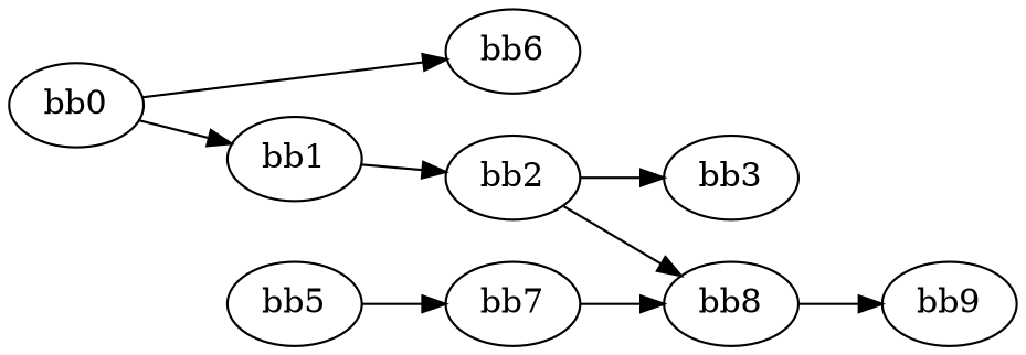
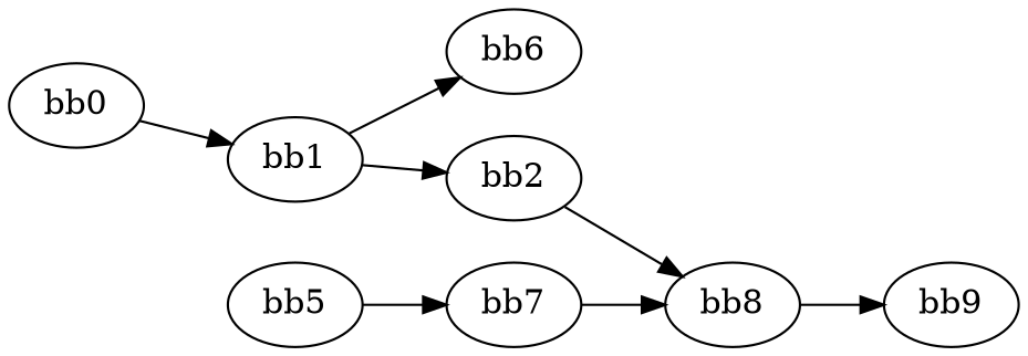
  digraph {
    rankdir=LR
    n1 [label="bb0\l"]
    n2 [label="bb1\l"]
    n3 [label="bb6\l"]
    n4 [label="bb2\l"]
-   n5 [label="bb3\l"]
    n6 [label="bb8\l"]
    n7 [label="bb5\l"]
    n8 [label="bb7\l"]
    n9 [label="bb9\l"]
    n1 -> n2
-   n1 -> n3
+   n2 -> n3
    n2 -> n4
-   n4 -> n5
    n4 -> n6
    n6 -> n9
    n7 -> n8
    n8 -> n6
  }
